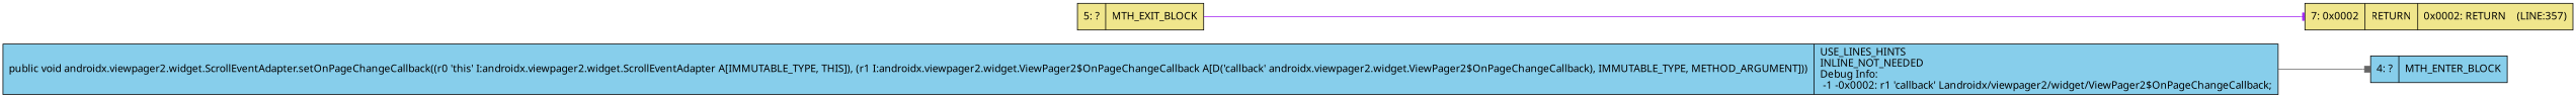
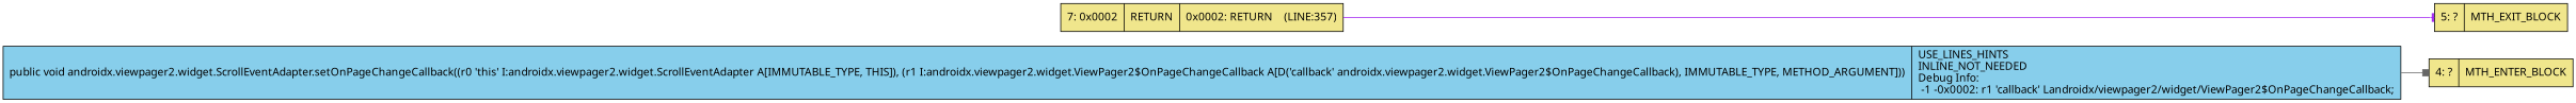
  digraph {
    fontname="Noto Sans"
    rankdir=LR
    node [fillcolor=skyblue fontname="Noto Sans" shape=record style=filled]
    edge [fontname="Noto Sans"]
-   n1 [label="{4\:\ ?|MTH_ENTER_BLOCK\l}"]
+   n1 [fillcolor=khaki label="{4\:\ ?|MTH_ENTER_BLOCK\l}"]
    n2 [fillcolor=khaki label="{7\:\ 0x0002|RETURN\l|0x0002: RETURN    (LINE:357)\l}"]
    n3 [fillcolor=khaki label="{5\:\ ?|MTH_EXIT_BLOCK\l}"]
    n4 [label="{public void androidx.viewpager2.widget.ScrollEventAdapter.setOnPageChangeCallback((r0 'this' I:androidx.viewpager2.widget.ScrollEventAdapter A[IMMUTABLE_TYPE, THIS]), (r1 I:androidx.viewpager2.widget.ViewPager2$OnPageChangeCallback A[D('callback' androidx.viewpager2.widget.ViewPager2$OnPageChangeCallback), IMMUTABLE_TYPE, METHOD_ARGUMENT]))  | USE_LINES_HINTS\lINLINE_NOT_NEEDED\lDebug Info:\l  \-1 \-0x0002: r1 'callback' Landroidx\/viewpager2\/widget\/ViewPager2$OnPageChangeCallback;\l}"]
-   n3 -> n2 [arrowhead=tee color=purple]
+   n2 -> n3 [arrowhead=tee color=purple]
    n4 -> n1 [arrowhead=box color=gray40]
  }
